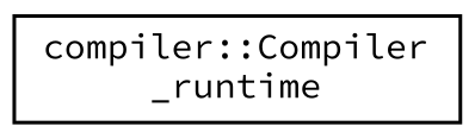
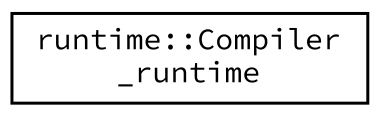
  digraph {
    rankdir=LR
    fontname="Source Code Pro"
-   n1 [color=black fillcolor=white fontname="Source Code Pro" fontsize=10 height=0.2 label="compiler::Compiler\l_runtime" shape=record style=filled width=0.4]
+   n1 [color=black fillcolor=white fontname="Source Code Pro" fontsize=10 height=0.2 label="runtime::Compiler\l_runtime" shape=record style=filled width=0.4]
  }
